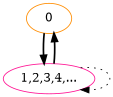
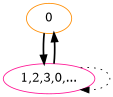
  digraph {
    edge [style=bold]
    n1 [bgcolor=red color=darkorange label=0]
-   n2 [bgcolor=lightgrey color=deeppink label="1,2,3,4,..."]
+   n2 [bgcolor=lightgrey color=deeppink label="1,2,3,0,..."]
    n1 -> n2
    n2 -> n1
    n2 -> n2 [style=dotted]
  }
